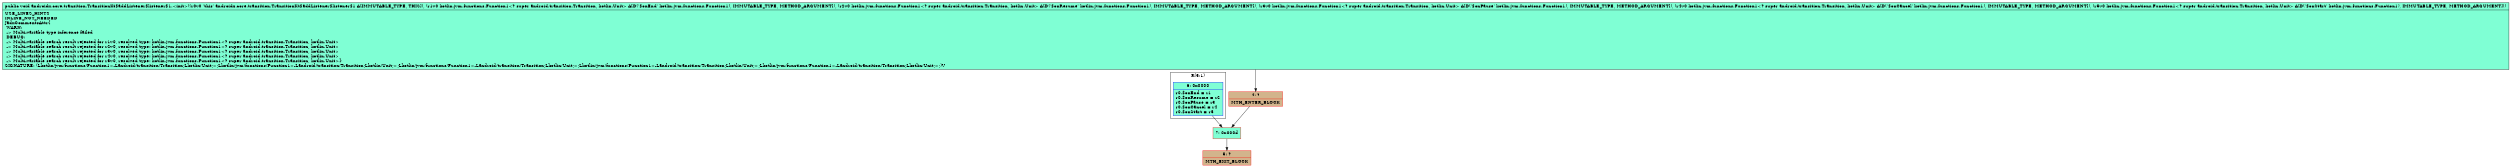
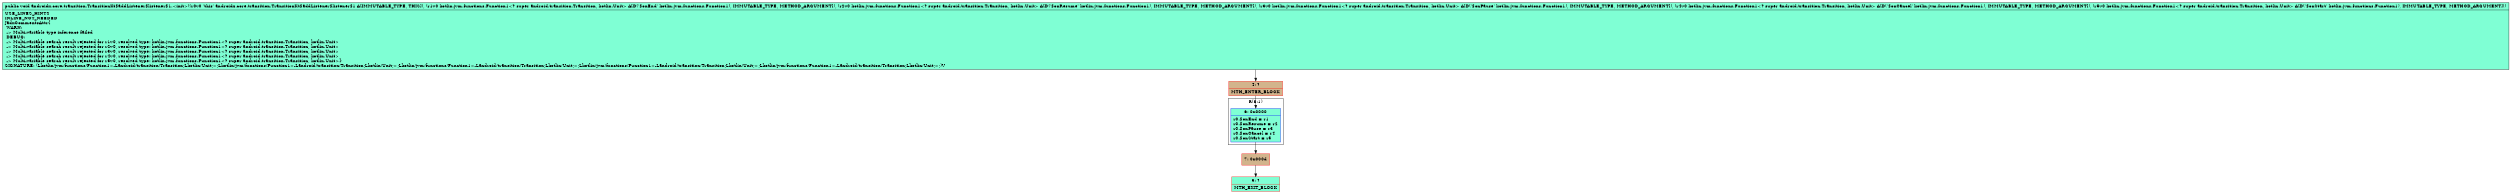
  digraph {
    node [color=red fillcolor=aquamarine shape=record style=filled]
    n1 [color=blue label="{6\:\ 0x0000|r0.$onEnd = r1\lr0.$onResume = r2\lr0.$onPause = r3\lr0.$onCancel = r4\lr0.$onStart = r5\l}"]
-   n2 [label="{7\:\ 0x000d}"]
-   n3 [fillcolor=tan label="{5\:\ ?|MTH_EXIT_BLOCK\l}"]
+   n2 [fillcolor=tan label="{7\:\ 0x000d}"]
+   n3 [label="{5\:\ ?|MTH_EXIT_BLOCK\l}"]
    n4 [fillcolor=tan label="{4\:\ ?|MTH_ENTER_BLOCK\l}"]
    n5 [label="{public void androidx.core.transition.TransitionKt$addListener$listener$1.\<init\>((r0v0 'this' androidx.core.transition.TransitionKt$addListener$listener$1 A[IMMUTABLE_TYPE, THIS]), (r1v0 kotlin.jvm.functions.Function1\<? super android.transition.Transition, kotlin.Unit\> A[D('$onEnd' kotlin.jvm.functions.Function1), IMMUTABLE_TYPE, METHOD_ARGUMENT]), (r2v0 kotlin.jvm.functions.Function1\<? super android.transition.Transition, kotlin.Unit\> A[D('$onResume' kotlin.jvm.functions.Function1), IMMUTABLE_TYPE, METHOD_ARGUMENT]), (r3v0 kotlin.jvm.functions.Function1\<? super android.transition.Transition, kotlin.Unit\> A[D('$onPause' kotlin.jvm.functions.Function1), IMMUTABLE_TYPE, METHOD_ARGUMENT]), (r4v0 kotlin.jvm.functions.Function1\<? super android.transition.Transition, kotlin.Unit\> A[D('$onCancel' kotlin.jvm.functions.Function1), IMMUTABLE_TYPE, METHOD_ARGUMENT]), (r5v0 kotlin.jvm.functions.Function1\<? super android.transition.Transition, kotlin.Unit\> A[D('$onStart' kotlin.jvm.functions.Function1), IMMUTABLE_TYPE, METHOD_ARGUMENT]))  | USE_LINES_HINTS\lINLINE_NOT_NEEDED\lJadxCommentsAttr\{\l WARN: \l \-\> Multi\-variable type inference failed\l DEBUG: \l \-\> Multi\-variable search result rejected for r1v0, resolved type: kotlin.jvm.functions.Function1\<? super android.transition.Transition, kotlin.Unit\>\l \-\> Multi\-variable search result rejected for r2v0, resolved type: kotlin.jvm.functions.Function1\<? super android.transition.Transition, kotlin.Unit\>\l \-\> Multi\-variable search result rejected for r3v0, resolved type: kotlin.jvm.functions.Function1\<? super android.transition.Transition, kotlin.Unit\>\l \-\> Multi\-variable search result rejected for r4v0, resolved type: kotlin.jvm.functions.Function1\<? super android.transition.Transition, kotlin.Unit\>\l \-\> Multi\-variable search result rejected for r5v0, resolved type: kotlin.jvm.functions.Function1\<? super android.transition.Transition, kotlin.Unit\>\}\lSIGNATURE: (Lkotlin\/jvm\/functions\/Function1\<\-Landroid\/transition\/Transition;Lkotlin\/Unit;\>;Lkotlin\/jvm\/functions\/Function1\<\-Landroid\/transition\/Transition;Lkotlin\/Unit;\>;Lkotlin\/jvm\/functions\/Function1\<\-Landroid\/transition\/Transition;Lkotlin\/Unit;\>;Lkotlin\/jvm\/functions\/Function1\<\-Landroid\/transition\/Transition;Lkotlin\/Unit;\>;Lkotlin\/jvm\/functions\/Function1\<\-Landroid\/transition\/Transition;Lkotlin\/Unit;\>;)V\l}" color=""]
    subgraph cluster_1 {
      label="R(5:1)"
      n1
    }
    n1 -> n2
    n2 -> n3
-   n4 -> n2
+   n4 -> n1
    n5 -> n4
  }
